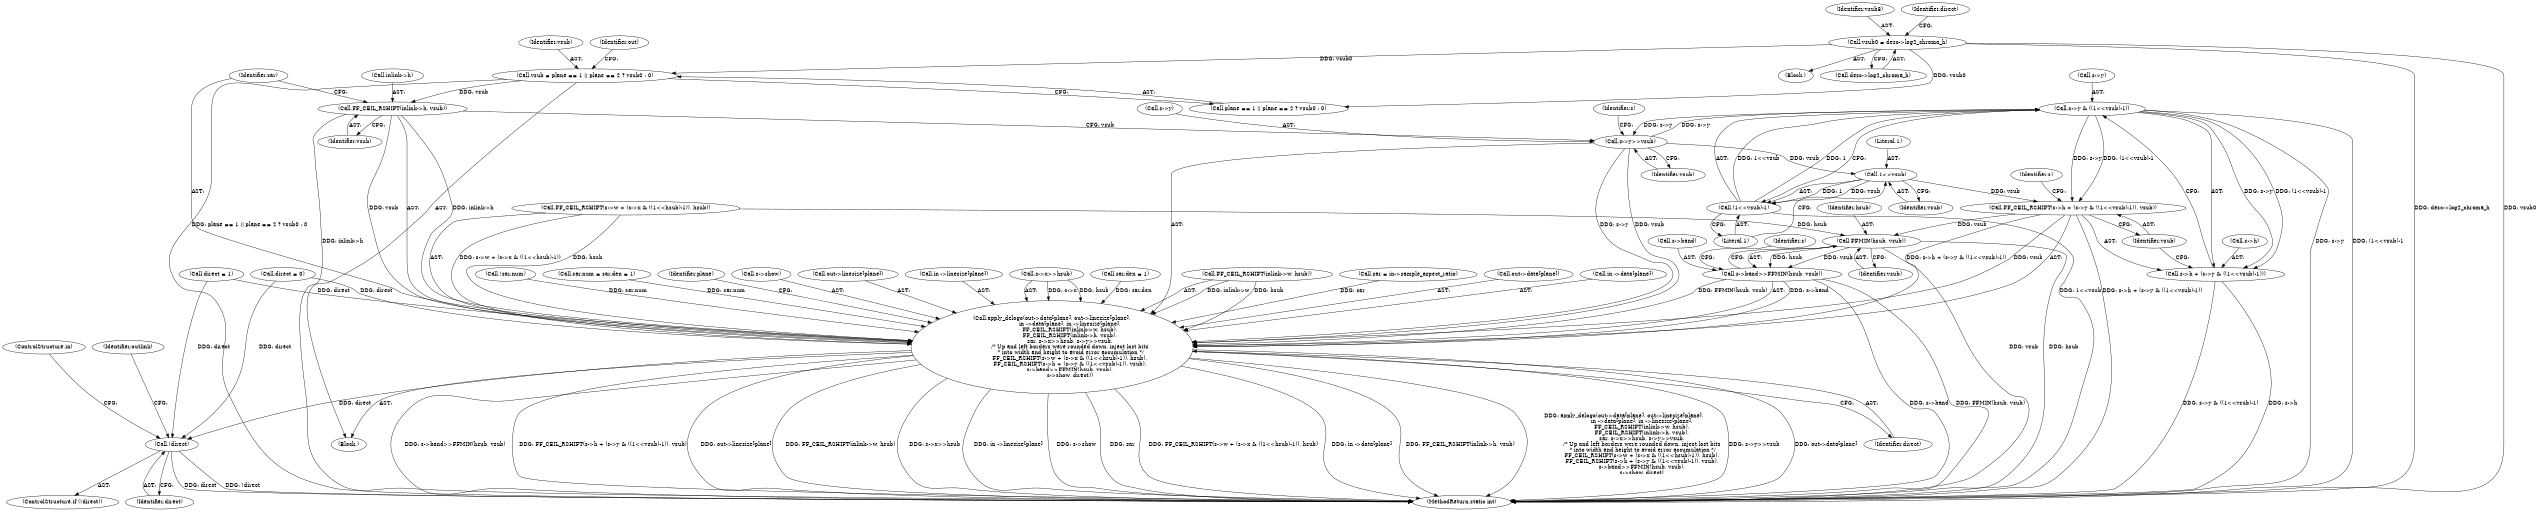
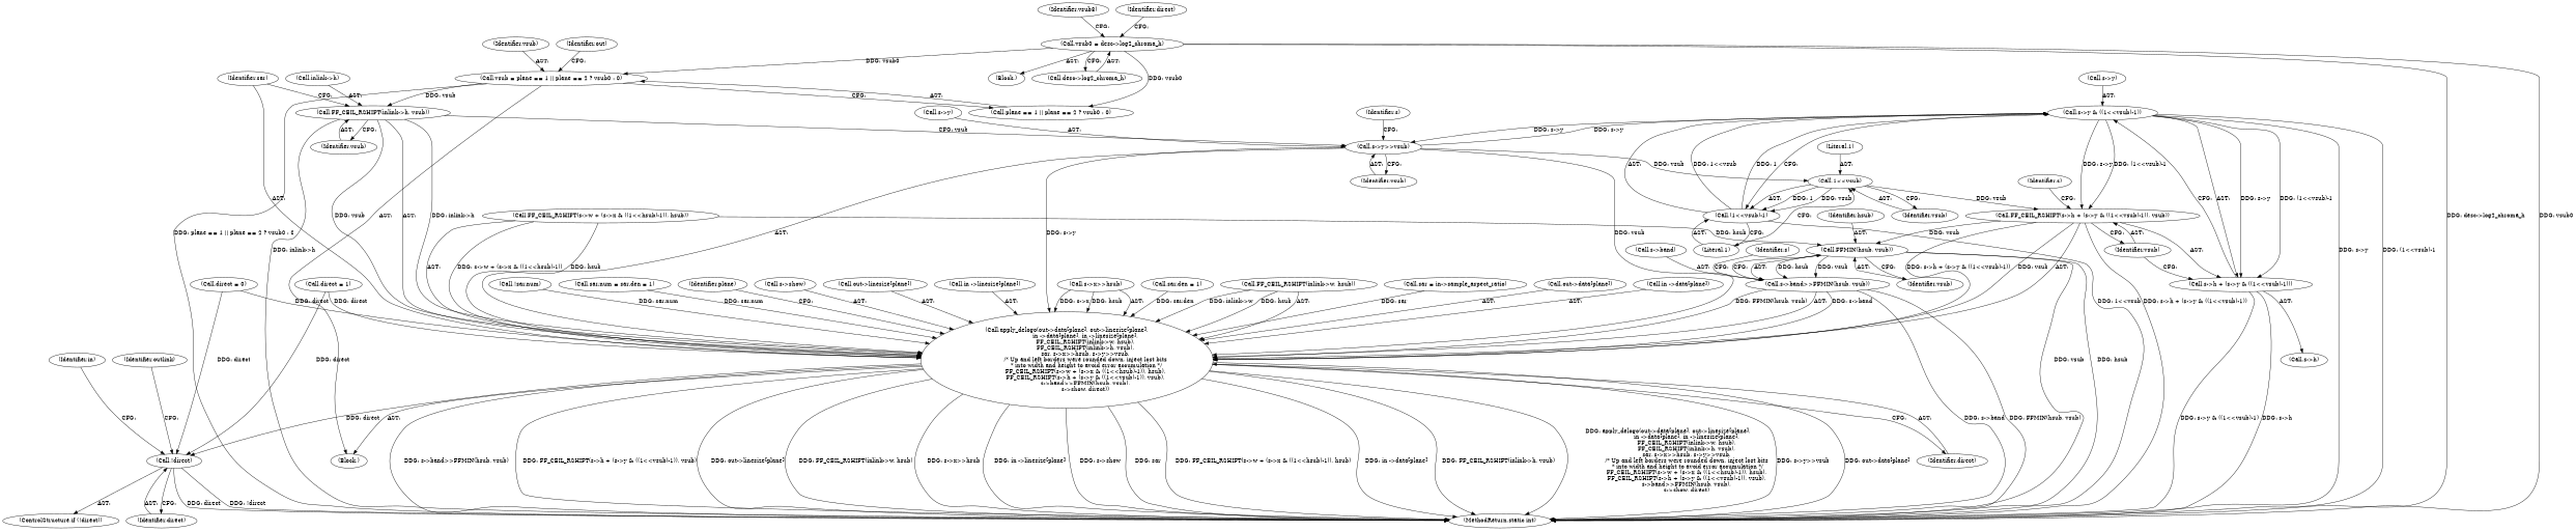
  digraph {
    n1 [label="(Call,s->y & ((1<<vsub)-1))"]
    n2 [label="(Call,s->y>>vsub)"]
    n3 [label="(Call,(1<<vsub)-1)"]
    n4 [label="(Call,FF_CEIL_RSHIFT(s->h + (s->y & ((1<<vsub)-1)), vsub))"]
    n5 [label="(Call,s->h + (s->y & ((1<<vsub)-1)))"]
    n6 [label="(MethodReturn,static int)"]
    n7 [label="(Call,1<<vsub)"]
    n8 [label="(Call,apply_delogo(out->data[plane], out->linesize[plane],\n                     in ->data[plane], in ->linesize[plane],\n                     FF_CEIL_RSHIFT(inlink->w, hsub),\n                     FF_CEIL_RSHIFT(inlink->h, vsub),\n                     sar, s->x>>hsub, s->y>>vsub,\n                     /* Up and left borders were rounded down, inject lost bits\n                      * into width and height to avoid error accumulation */\n                     FF_CEIL_RSHIFT(s->w + (s->x & ((1<<hsub)-1)), hsub),\n                     FF_CEIL_RSHIFT(s->h + (s->y & ((1<<vsub)-1)), vsub),\n                     s->band>>FFMIN(hsub, vsub),\n                     s->show, direct))"]
    n9 [label="(Identifier,vsub)"]
    n10 [label="(Literal,1)"]
    n11 [label="(Call,FFMIN(hsub, vsub))"]
    n12 [label="(Identifier,vsub)"]
    n13 [label="(Identifier,vsub)"]
    n14 [label="(Block,)"]
    n15 [label="(Call,!direct)"]
    n16 [label="(Identifier,direct)"]
    n17 [label="(Call,FF_CEIL_RSHIFT(inlink->h, vsub))"]
    n18 [label="(Identifier,vsub)"]
    n19 [label="(Call,vsub = plane == 1 || plane == 2 ? vsub0 : 0)"]
    n20 [label="(Call,plane == 1 || plane == 2 ? vsub0 : 0)"]
    n21 [label="(Call,vsub0 = desc->log2_chroma_h)"]
    n22 [label="(Block,)"]
    n23 [label="(Call,desc->log2_chroma_h)"]
    n24 [label="(ControlStructure,if (!direct))"]
    n25 [label="(Identifier,direct)"]
    n26 [label="(Call,s->band>>FFMIN(hsub, vsub))"]
    n27 [label="(Identifier,vsub)"]
    n28 [label="(Call,!sar.num)"]
    n29 [label="(Identifier,vsub8)"]
    n30 [label="(Call,inlink->h)"]
    n31 [label="(Identifier,direct)"]
    n32 [label="(Call,FF_CEIL_RSHIFT(s->w + (s->x & ((1<<hsub)-1)), hsub))"]
    n33 [label="(Identifier,hsub)"]
    n34 [label="(Call,sar.num = sar.den = 1)"]
    n35 [label="(Identifier,vsub)"]
    n36 [label="(Call,s->y)"]
    n37 [label="(Identifier,plane)"]
    n38 [label="(Literal,1)"]
    n39 [label="(Call,s->band)"]
    n40 [label="(Call,s->show)"]
    n41 [label="(Identifier,out)"]
    n42 [label="(Call,out->linesize[plane])"]
    n43 [label="(Call,in ->linesize[plane])"]
    n44 [label="(Call,direct = 1)"]
    n45 [label="(Call,s->x>>hsub)"]
    n46 [label="(Call,sar.den = 1)"]
    n47 [label="(Identifier,s)"]
    n48 [label="(Call,FF_CEIL_RSHIFT(inlink->w, hsub))"]
-   n49 [label="(ControlStructure,in)"]
+   n49 [label="(Identifier,in)"]
    n50 [label="(Call,sar = in->sample_aspect_ratio)"]
    n51 [label="(Call,s->h)"]
    n52 [label="(Call,out->data[plane])"]
    n53 [label="(Call,s->y)"]
    n54 [label="(Identifier,outlink)"]
    n55 [label="(Identifier,s)"]
    n56 [label="(Identifier,s)"]
    n57 [label="(Identifier,sar)"]
    n58 [label="(Call,in ->data[plane])"]
    n59 [label="(Call,direct = 0)"]
    n1 -> n2 [label="DDG: s->y"]
    n1 -> n3 [label="CFG: "]
    n1 -> n4 [label="DDG: s->y"]
    n1 -> n4 [label="DDG: (1<<vsub)-1"]
    n1 -> n5 [label="AST: "]
    n1 -> n5 [label="DDG: s->y"]
    n1 -> n5 [label="DDG: (1<<vsub)-1"]
    n1 -> n6 [label="DDG: s->y"]
    n1 -> n6 [label="DDG: (1<<vsub)-1"]
    n2 -> n1 [label="DDG: s->y"]
    n2 -> n7 [label="DDG: vsub"]
    n2 -> n8 [label="AST: "]
    n2 -> n8 [label="DDG: s->y"]
    n2 -> n8 [label="DDG: vsub"]
    n2 -> n9 [label="CFG: "]
    n3 -> n1 [label="AST: "]
    n3 -> n1 [label="DDG: 1<<vsub"]
    n3 -> n1 [label="DDG: 1"]
    n3 -> n6 [label="DDG: 1<<vsub"]
    n3 -> n10 [label="CFG: "]
    n4 -> n5 [label="AST: "]
    n4 -> n6 [label="DDG: s->h + (s->y & ((1<<vsub)-1))"]
    n4 -> n8 [label="AST: "]
    n4 -> n8 [label="DDG: s->h + (s->y & ((1<<vsub)-1))"]
    n4 -> n8 [label="DDG: vsub"]
    n4 -> n11 [label="DDG: vsub"]
    n4 -> n12 [label="CFG: "]
    n5 -> n1 [label="CFG: "]
    n5 -> n6 [label="DDG: s->h"]
    n5 -> n6 [label="DDG: s->y & ((1<<vsub)-1)"]
    n7 -> n3 [label="AST: "]
    n7 -> n3 [label="DDG: 1"]
    n7 -> n3 [label="DDG: vsub"]
    n7 -> n4 [label="DDG: vsub"]
    n7 -> n13 [label="CFG: "]
    n8 -> n6 [label="DDG: s->band>>FFMIN(hsub, vsub)"]
    n8 -> n6 [label="DDG: FF_CEIL_RSHIFT(s->h + (s->y & ((1<<vsub)-1)), vsub)"]
    n8 -> n6 [label="DDG: out->linesize[plane]"]
    n8 -> n6 [label="DDG: FF_CEIL_RSHIFT(inlink->w, hsub)"]
    n8 -> n6 [label="DDG: s->x>>hsub"]
    n8 -> n6 [label="DDG: in ->linesize[plane]"]
    n8 -> n6 [label="DDG: s->show"]
    n8 -> n6 [label="DDG: sar"]
    n8 -> n6 [label="DDG: FF_CEIL_RSHIFT(s->w + (s->x & ((1<<hsub)-1)), hsub)"]
    n8 -> n6 [label="DDG: in ->data[plane]"]
    n8 -> n6 [label="DDG: FF_CEIL_RSHIFT(inlink->h, vsub)"]
    n8 -> n6 [label="DDG: apply_delogo(out->data[plane], out->linesize[plane],\n                     in ->data[plane], in ->linesize[plane],\n                     FF_CEIL_RSHIFT(inlink->w, hsub),\n                     FF_CEIL_RSHIFT(inlink->h, vsub),\n                     sar, s->x>>hsub, s->y>>vsub,\n                     /* Up and left borders were rounded down, inject lost bits\n                      * into width and height to avoid error accumulation */\n                     FF_CEIL_RSHIFT(s->w + (s->x & ((1<<hsub)-1)), hsub),\n                     FF_CEIL_RSHIFT(s->h + (s->y & ((1<<vsub)-1)), vsub),\n                     s->band>>FFMIN(hsub, vsub),\n                     s->show, direct)"]
    n8 -> n6 [label="DDG: s->y>>vsub"]
    n8 -> n6 [label="DDG: out->data[plane]"]
    n8 -> n14 [label="AST: "]
    n8 -> n15 [label="DDG: direct"]
    n8 -> n16 [label="CFG: "]
    n9 -> n2 [label="AST: "]
    n10 -> n3 [label="AST: "]
    n10 -> n7 [label="CFG: "]
    n11 -> n6 [label="DDG: vsub"]
    n11 -> n6 [label="DDG: hsub"]
    n11 -> n26 [label="AST: "]
    n11 -> n26 [label="DDG: hsub"]
    n11 -> n26 [label="DDG: vsub"]
    n11 -> n27 [label="CFG: "]
    n12 -> n4 [label="AST: "]
    n12 -> n5 [label="CFG: "]
    n13 -> n7 [label="AST: "]
    n15 -> n6 [label="DDG: direct"]
    n15 -> n6 [label="DDG: !direct"]
    n15 -> n24 [label="AST: "]
    n15 -> n25 [label="CFG: "]
    n16 -> n8 [label="AST: "]
    n17 -> n2 [label="CFG: vsub"]
    n17 -> n6 [label="DDG: inlink->h"]
    n17 -> n8 [label="AST: "]
    n17 -> n8 [label="DDG: inlink->h"]
    n17 -> n8 [label="DDG: vsub"]
    n17 -> n18 [label="CFG: "]
    n18 -> n17 [label="AST: "]
    n19 -> n6 [label="DDG: plane == 1 || plane == 2 ? vsub0 : 0"]
    n19 -> n14 [label="AST: "]
    n19 -> n17 [label="DDG: vsub"]
    n19 -> n20 [label="CFG: "]
    n20 -> n19 [label="AST: "]
    n21 -> n6 [label="DDG: desc->log2_chroma_h"]
    n21 -> n6 [label="DDG: vsub0"]
    n21 -> n19 [label="DDG: vsub0"]
    n21 -> n20 [label="DDG: vsub0"]
    n21 -> n22 [label="AST: "]
    n21 -> n23 [label="CFG: "]
    n23 -> n21 [label="AST: "]
    n25 -> n15 [label="AST: "]
    n26 -> n6 [label="DDG: s->band"]
    n26 -> n6 [label="DDG: FFMIN(hsub, vsub)"]
    n26 -> n8 [label="AST: "]
    n26 -> n8 [label="DDG: s->band"]
    n26 -> n8 [label="DDG: FFMIN(hsub, vsub)"]
    n26 -> n11 [label="CFG: "]
    n27 -> n11 [label="AST: "]
    n28 -> n8 [label="DDG: sar.num"]
-   n29 -> n21 [label="AST: "]
+   n29 -> n21 [label="CFG: "]
    n30 -> n17 [label="AST: "]
    n31 -> n21 [label="CFG: "]
    n32 -> n8 [label="AST: "]
    n32 -> n8 [label="DDG: s->w + (s->x & ((1<<hsub)-1))"]
    n32 -> n8 [label="DDG: hsub"]
    n32 -> n11 [label="DDG: hsub"]
    n33 -> n11 [label="AST: "]
    n34 -> n8 [label="DDG: sar.num"]
    n35 -> n19 [label="AST: "]
    n36 -> n2 [label="AST: "]
    n37 -> n8 [label="CFG: "]
    n38 -> n7 [label="AST: "]
    n39 -> n26 [label="AST: "]
    n40 -> n8 [label="AST: "]
    n41 -> n19 [label="CFG: "]
    n42 -> n8 [label="AST: "]
    n43 -> n8 [label="AST: "]
    n44 -> n8 [label="DDG: direct"]
    n44 -> n15 [label="DDG: direct"]
    n45 -> n8 [label="AST: "]
    n45 -> n8 [label="DDG: s->x"]
    n45 -> n8 [label="DDG: hsub"]
    n46 -> n8 [label="DDG: sar.den"]
    n47 -> n26 [label="CFG: "]
    n48 -> n8 [label="AST: "]
    n48 -> n8 [label="DDG: inlink->w"]
    n48 -> n8 [label="DDG: hsub"]
    n49 -> n15 [label="CFG: "]
    n50 -> n8 [label="DDG: sar"]
-   n51 -> n5 [label="AST: "]
+   n5 -> n51 [label="AST: "]
    n52 -> n8 [label="AST: "]
    n53 -> n1 [label="AST: "]
    n54 -> n15 [label="CFG: "]
    n55 -> n2 [label="CFG: "]
    n56 -> n4 [label="CFG: "]
    n57 -> n8 [label="AST: "]
    n57 -> n17 [label="CFG: "]
    n58 -> n8 [label="AST: "]
    n59 -> n8 [label="DDG: direct"]
    n59 -> n15 [label="DDG: direct"]
  }
